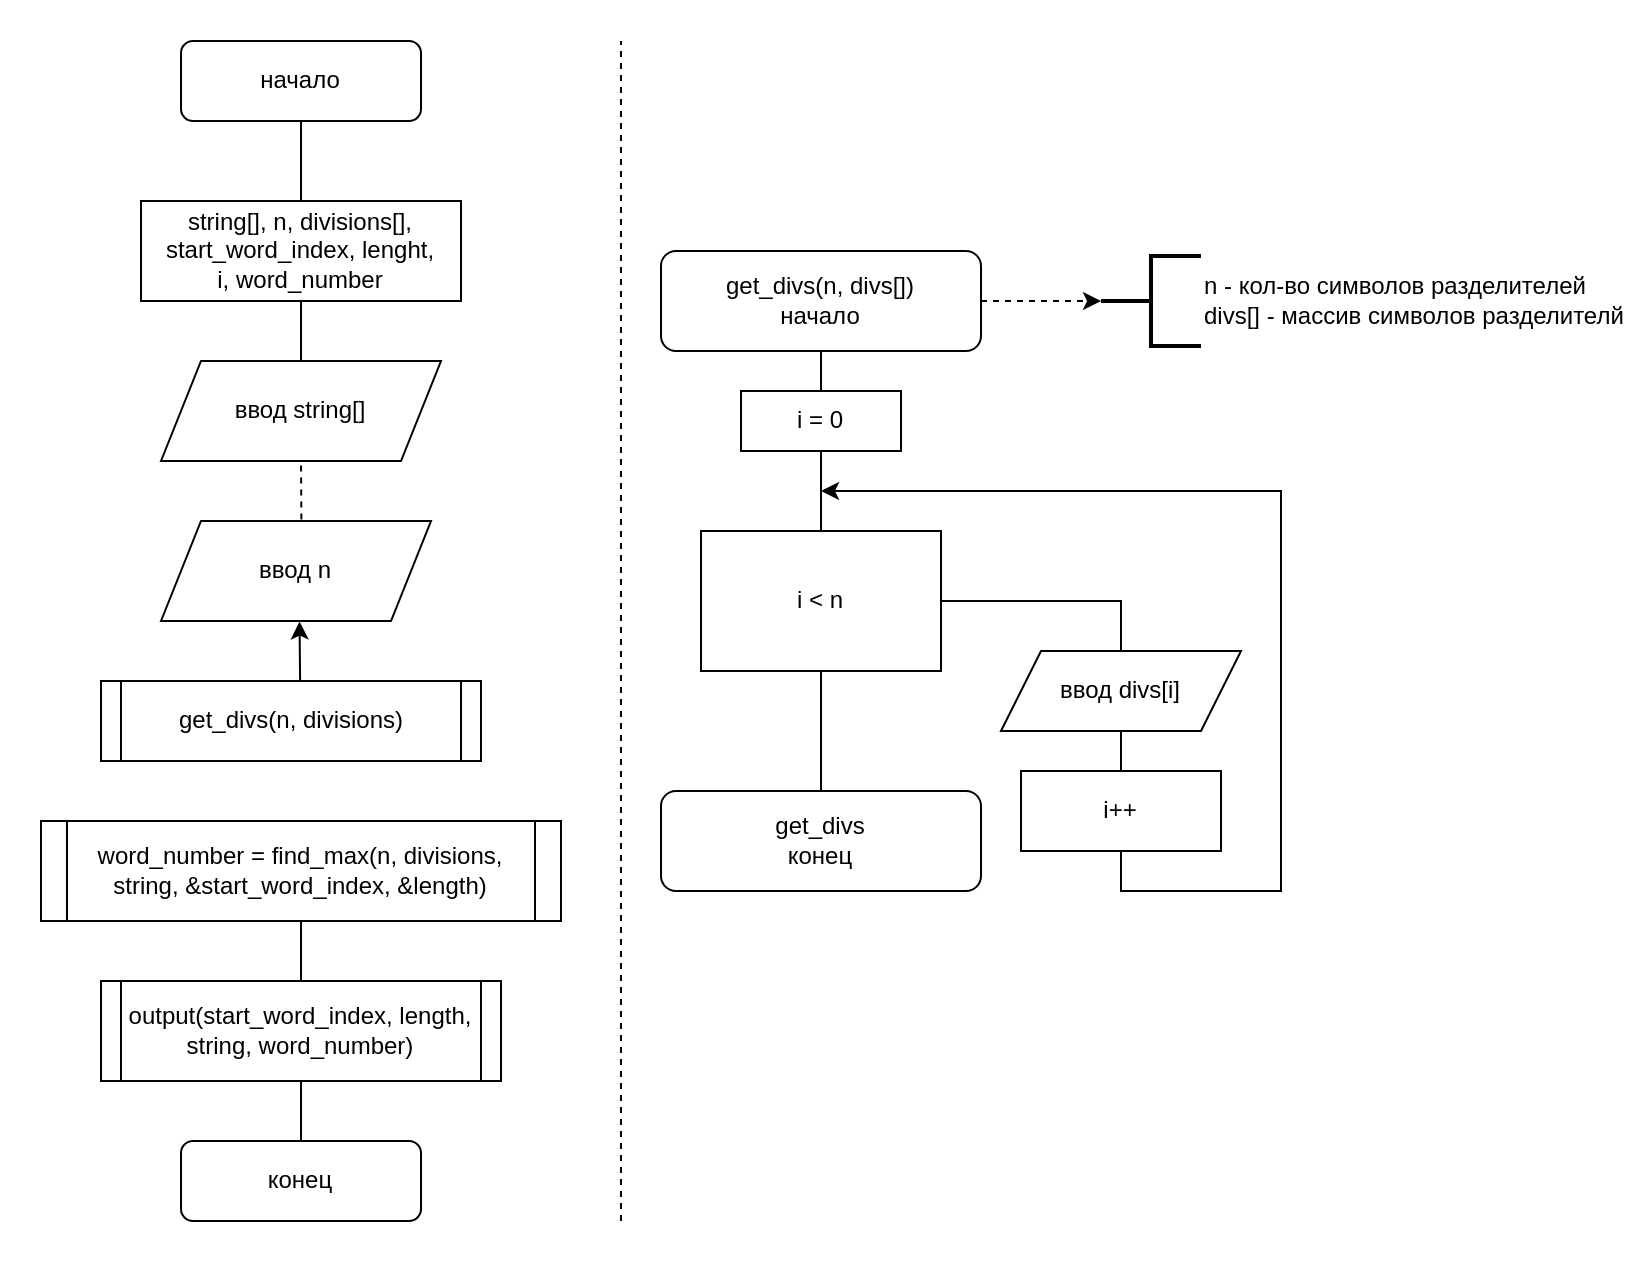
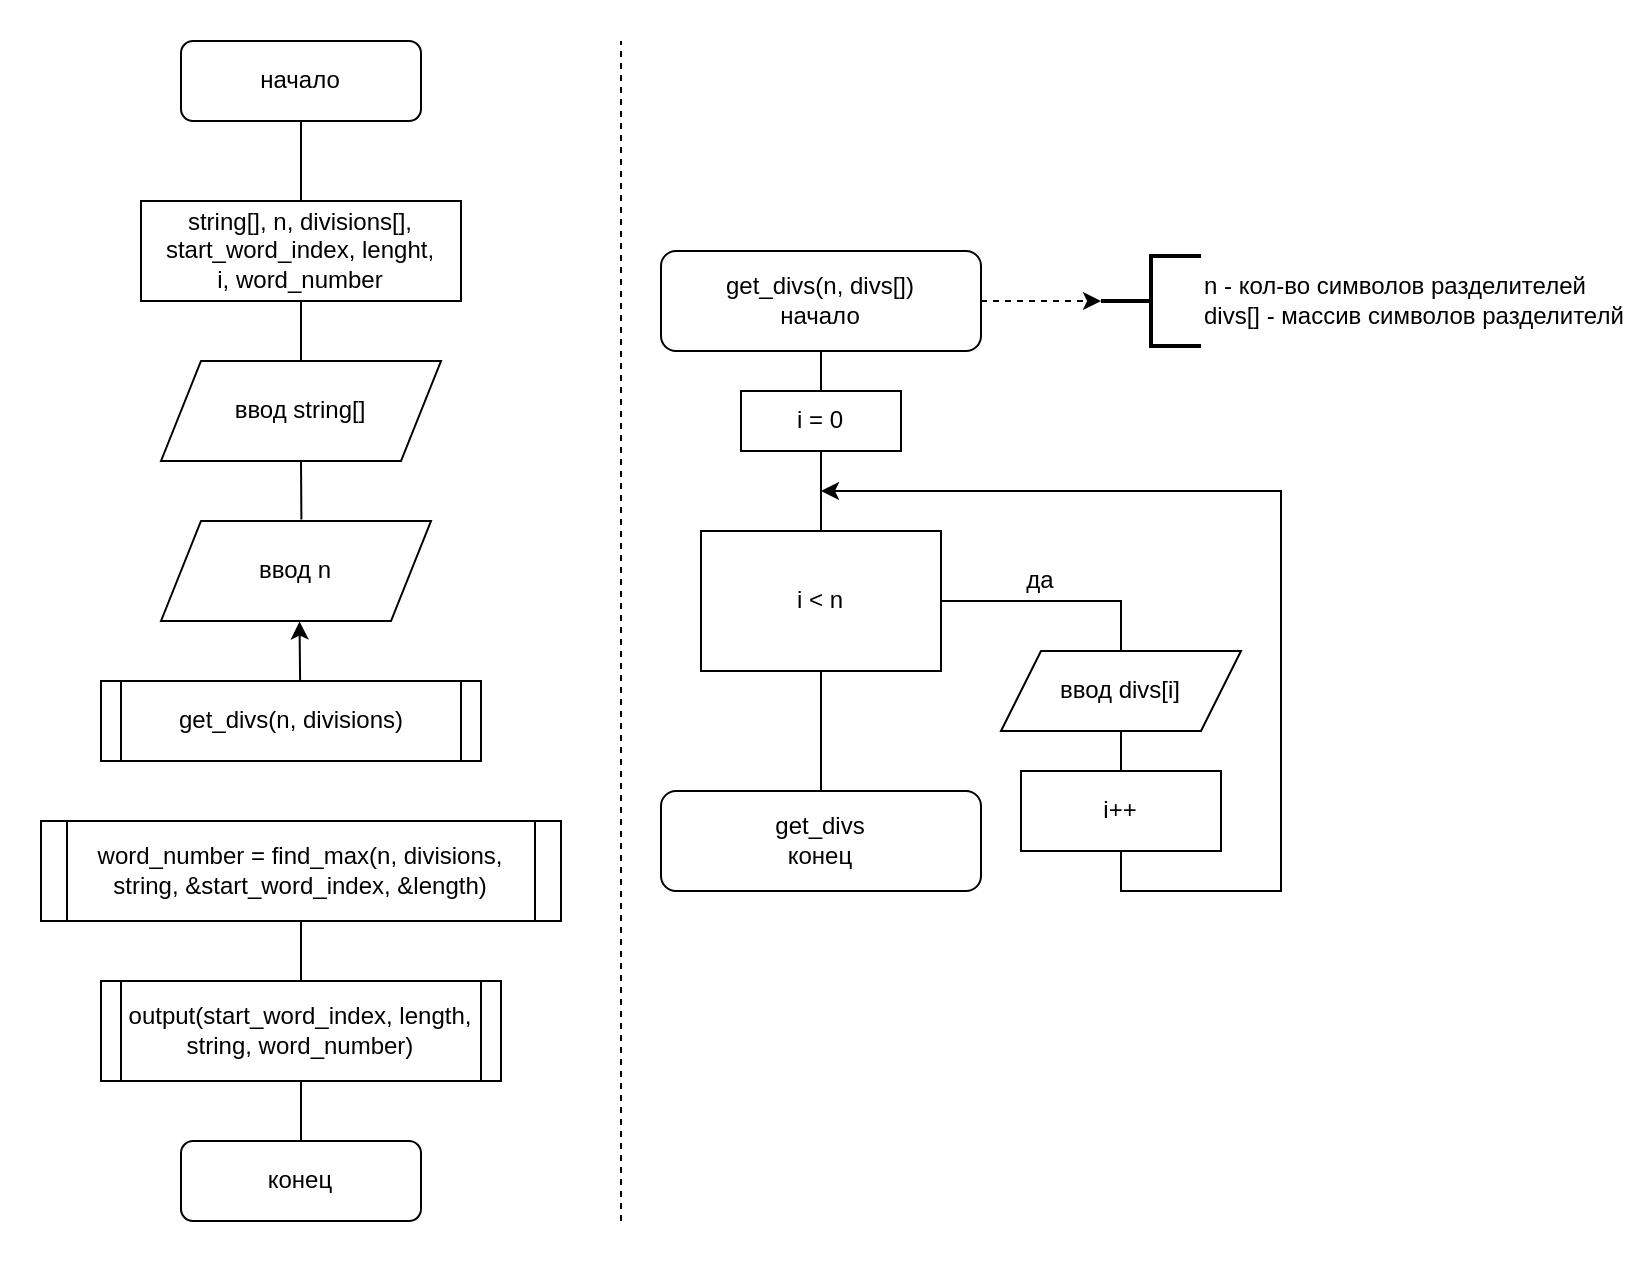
  <mxCell id="0" />
  <mxCell id="1" parent="0" />
  <mxCell id="2" value="начало" style="rounded=1;whiteSpace=wrap;html=1;" parent="1" vertex="1"><mxGeometry x="90" width="120" height="40" as="geometry" y="20" /></mxCell>
  <mxCell id="3" value="" style="endArrow=none;html=1;rounded=0;entryX=0.5;entryY=1;entryDx=0;entryDy=0;exitX=0.5;exitY=0;exitDx=0;exitDy=0;" parent="1" source="4" target="2" edge="1"><mxGeometry width="50" height="50" relative="1" as="geometry"><mxPoint x="150" y="100" as="sourcePoint" /><mxPoint x="490" y="300" as="targetPoint" /></mxGeometry></mxCell>
  <mxCell id="4" value="string[], n, divisions[], start_word_index, lenght, i,&amp;nbsp;word_number" style="rounded=0;whiteSpace=wrap;html=1;" parent="1" vertex="1"><mxGeometry x="70" y="100" width="160" height="50" as="geometry" /></mxCell>
  <mxCell id="5" value="" style="endArrow=none;html=1;rounded=0;entryX=0.5;entryY=1;entryDx=0;entryDy=0;exitX=0.5;exitY=0;exitDx=0;exitDy=0;" parent="1" source="6" target="4" edge="1"><mxGeometry width="50" height="50" relative="1" as="geometry"><mxPoint x="150" y="180" as="sourcePoint" /><mxPoint x="150" y="160" as="targetPoint" /></mxGeometry></mxCell>
  <mxCell id="6" value="ввод string[]" style="shape=parallelogram;perimeter=parallelogramPerimeter;whiteSpace=wrap;html=1;fixedSize=1;" parent="1" vertex="1"><mxGeometry x="80" y="180" width="140" height="50" as="geometry" /></mxCell>
- <mxCell id="7" value="" style="endArrow=none;html=1;rounded=0;entryX=0.5;entryY=1;entryDx=0;entryDy=0;exitX=0.52;exitY=-0.015;exitDx=0;exitDy=0;exitPerimeter=0;dashed=1;" parent="1" source="8" target="6" edge="1"><mxGeometry width="50" height="50" relative="1" as="geometry"><mxPoint x="150" y="250" as="sourcePoint" /><mxPoint x="490" y="220" as="targetPoint" /></mxGeometry></mxCell>
+ <mxCell id="7" value="" style="endArrow=none;html=1;rounded=0;entryX=0.5;entryY=1;entryDx=0;entryDy=0;exitX=0.52;exitY=-0.015;exitDx=0;exitDy=0;exitPerimeter=0;" parent="1" source="8" target="6" edge="1"><mxGeometry width="50" height="50" relative="1" as="geometry"><mxPoint x="150" y="250" as="sourcePoint" /><mxPoint x="490" y="220" as="targetPoint" /></mxGeometry></mxCell>
  <mxCell id="8" value="ввод n" style="shape=parallelogram;perimeter=parallelogramPerimeter;whiteSpace=wrap;html=1;fixedSize=1;" parent="1" vertex="1"><mxGeometry x="80" y="260" width="135" height="50" as="geometry" /></mxCell>
  <mxCell id="9" value="get_divs(n, divisions)" style="shape=process;whiteSpace=wrap;html=1;backgroundOutline=1;size=0.05;" parent="1" vertex="1"><mxGeometry x="50" y="340" width="190" height="40" as="geometry" /></mxCell>
  <mxCell id="10" value="" style="endArrow=classic;html=1;rounded=0;exitX=0.524;exitY=0;exitDx=0;exitDy=0;entryX=0.513;entryY=1.005;entryDx=0;entryDy=0;entryPerimeter=0;exitPerimeter=0;" parent="1" source="9" target="8" edge="1"><mxGeometry width="50" height="50" relative="1" as="geometry"><mxPoint x="410" y="390" as="sourcePoint" /><mxPoint x="460" y="340" as="targetPoint" /></mxGeometry></mxCell>
  <mxCell id="11" value="word_number = find_max(n, divisions, string, &amp;amp;start_word_index, &amp;amp;length)" style="shape=process;whiteSpace=wrap;html=1;backgroundOutline=1;size=0.05;" parent="1" vertex="1"><mxGeometry y="410" width="260" height="50" as="geometry" x="20" /></mxCell>
  <mxCell id="12" value="" style="endArrow=none;html=1;rounded=0;exitX=0.5;exitY=1;exitDx=0;exitDy=0;entryX=0.5;entryY=0;entryDx=0;entryDy=0;" parent="1" source="11" target="13" edge="1"><mxGeometry width="50" height="50" relative="1" as="geometry"><mxPoint x="370" y="340" as="sourcePoint" /><mxPoint x="150" y="490" as="targetPoint" /></mxGeometry></mxCell>
  <mxCell id="13" value="output(start_word_index, length, string, word_number)" style="shape=process;whiteSpace=wrap;html=1;backgroundOutline=1;size=0.05;" parent="1" vertex="1"><mxGeometry x="50" y="490" width="200" height="50" as="geometry" /></mxCell>
  <mxCell id="14" value="" style="endArrow=none;html=1;rounded=0;exitX=0.5;exitY=1;exitDx=0;exitDy=0;entryX=0.5;entryY=0;entryDx=0;entryDy=0;" parent="1" source="13" target="15" edge="1"><mxGeometry width="50" height="50" relative="1" as="geometry"><mxPoint x="440" y="440" as="sourcePoint" /><mxPoint x="150" y="570" as="targetPoint" /></mxGeometry></mxCell>
  <mxCell id="15" value="конец" style="rounded=1;whiteSpace=wrap;html=1;" parent="1" vertex="1"><mxGeometry x="90" y="570" width="120" height="40" as="geometry" /></mxCell>
  <mxCell id="16" value="get_divs(n, divs[])&lt;br&gt;начало" style="rounded=1;whiteSpace=wrap;html=1;" vertex="1" parent="1"><mxGeometry x="330" y="125" width="160" height="50" as="geometry" /></mxCell>
  <mxCell id="17" value="" style="endArrow=none;html=1;rounded=0;entryX=0.5;entryY=1;entryDx=0;entryDy=0;exitX=0.5;exitY=0;exitDx=0;exitDy=0;" edge="1" parent="1" source="19" target="16"><mxGeometry width="50" height="50" relative="1" as="geometry"><mxPoint x="410" y="205" as="sourcePoint" /><mxPoint x="420" y="225" as="targetPoint" /></mxGeometry></mxCell>
  <mxCell id="18" value="i &amp;lt; n" style="whiteSpace=wrap;html=1;rounded=0;" vertex="1" parent="1"><mxGeometry x="350" y="265" width="120" height="70" as="geometry" /></mxCell>
  <mxCell id="19" value="i = 0" style="rounded=0;whiteSpace=wrap;html=1;" vertex="1" parent="1"><mxGeometry x="370" y="195" width="80" height="30" as="geometry" /></mxCell>
  <mxCell id="20" value="" style="endArrow=none;html=1;rounded=0;entryX=0.5;entryY=1;entryDx=0;entryDy=0;exitX=0.5;exitY=0;exitDx=0;exitDy=0;" edge="1" parent="1" source="18" target="19"><mxGeometry width="50" height="50" relative="1" as="geometry"><mxPoint x="680" y="445" as="sourcePoint" /><mxPoint x="730" y="395" as="targetPoint" /></mxGeometry></mxCell>
  <mxCell id="21" value="ввод divs[i]" style="shape=parallelogram;perimeter=parallelogramPerimeter;whiteSpace=wrap;html=1;fixedSize=1;" vertex="1" parent="1"><mxGeometry x="500" y="325" width="120" height="40" as="geometry" /></mxCell>
  <mxCell id="22" value="" style="endArrow=none;html=1;rounded=0;entryX=1;entryY=0.5;entryDx=0;entryDy=0;exitX=0.5;exitY=0;exitDx=0;exitDy=0;" edge="1" parent="1" source="21" target="18"><mxGeometry width="50" height="50" relative="1" as="geometry"><mxPoint x="700" y="465" as="sourcePoint" /><mxPoint x="490" y="300" as="targetPoint" /><Array as="points"><mxPoint x="560" y="300" /></Array></mxGeometry></mxCell>
  <mxCell id="23" value="" style="endArrow=none;html=1;rounded=0;entryX=0.5;entryY=1;entryDx=0;entryDy=0;exitX=0.5;exitY=0;exitDx=0;exitDy=0;" edge="1" parent="1" source="28" target="18"><mxGeometry width="50" height="50" relative="1" as="geometry"><mxPoint x="410" y="405" as="sourcePoint" /><mxPoint x="730" y="395" as="targetPoint" /></mxGeometry></mxCell>
  <mxCell id="24" value="" style="endArrow=none;html=1;rounded=0;entryX=0.5;entryY=1;entryDx=0;entryDy=0;exitX=0.5;exitY=0;exitDx=0;exitDy=0;" edge="1" parent="1" source="26" target="21"><mxGeometry width="50" height="50" relative="1" as="geometry"><mxPoint x="560" y="405" as="sourcePoint" /><mxPoint x="750" y="395" as="targetPoint" /></mxGeometry></mxCell>
+ <mxCell id="25" value="да" style="text;html=1;strokeColor=none;fillColor=none;align=center;verticalAlign=middle;whiteSpace=wrap;rounded=0;" vertex="1" parent="1"><mxGeometry x="490" y="275" width="60" height="30" as="geometry" /></mxCell>
  <mxCell id="26" value="i++" style="rounded=0;whiteSpace=wrap;html=1;" vertex="1" parent="1"><mxGeometry x="510" y="385" width="100" height="40" as="geometry" /></mxCell>
  <mxCell id="27" value="" style="endArrow=classic;html=1;rounded=0;exitX=0.5;exitY=1;exitDx=0;exitDy=0;" edge="1" parent="1" source="26"><mxGeometry width="50" height="50" relative="1" as="geometry"><mxPoint x="680" y="445" as="sourcePoint" /><mxPoint x="410" y="245" as="targetPoint" /><Array as="points"><mxPoint x="560" y="445" /><mxPoint x="640" y="445" /><mxPoint x="640" y="245" /></Array></mxGeometry></mxCell>
  <mxCell id="28" value="get_divs&lt;br&gt;конец" style="rounded=1;whiteSpace=wrap;html=1;" vertex="1" parent="1"><mxGeometry x="330" y="395" width="160" height="50" as="geometry" /></mxCell>
  <mxCell id="29" value="" style="endArrow=classic;dashed=1;html=1;rounded=0;exitX=1;exitY=0.5;exitDx=0;exitDy=0;" edge="1" parent="1" source="16" target="30"><mxGeometry width="50" height="50" relative="1" as="geometry"><mxPoint x="490" y="150" as="sourcePoint" /><mxPoint x="550" y="150" as="targetPoint" /></mxGeometry></mxCell>
  <mxCell id="30" value="n - кол-во символов разделителей&lt;br&gt;divs[] - массив символов разделителй" style="strokeWidth=2;html=1;shape=mxgraph.flowchart.annotation_2;align=left;labelPosition=right;pointerEvents=1;" vertex="1" parent="1"><mxGeometry x="550" y="127.5" width="50" height="45" as="geometry" /></mxCell>
  <mxCell id="31" value="" style="endArrow=none;dashed=1;html=1;rounded=0;" edge="1" parent="1"><mxGeometry width="50" height="50" relative="1" as="geometry"><mxPoint x="310" y="610" as="sourcePoint" /><mxPoint x="310" as="targetPoint" y="20" /></mxGeometry></mxCell>
